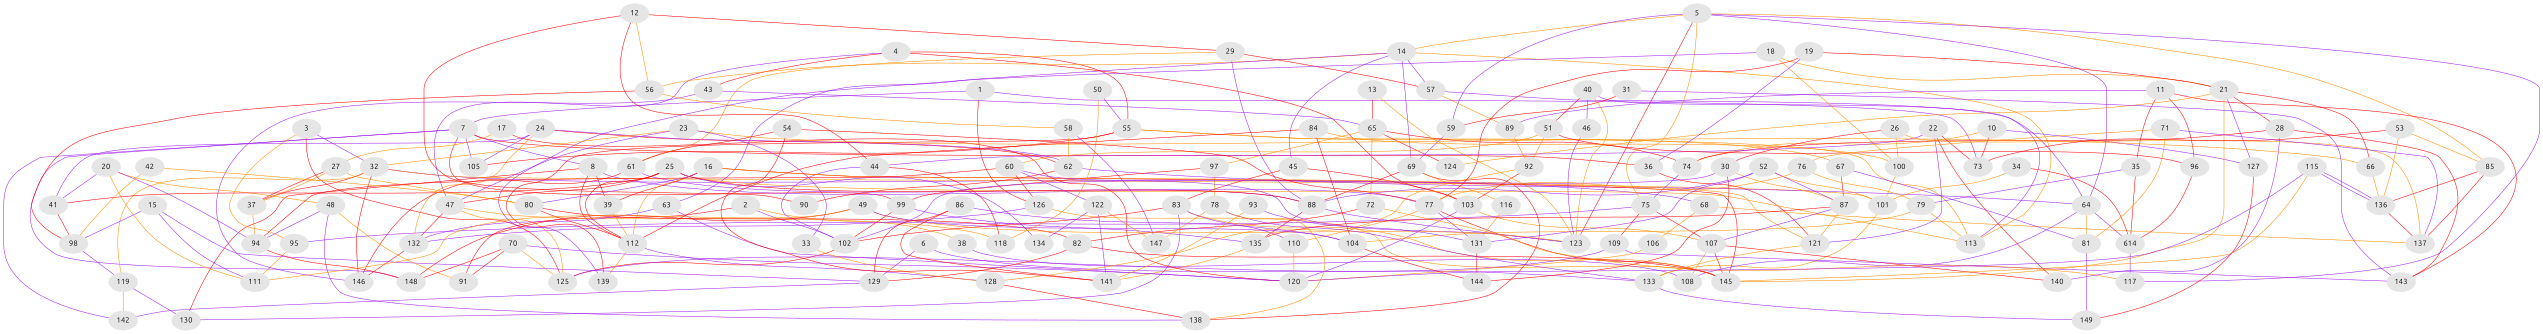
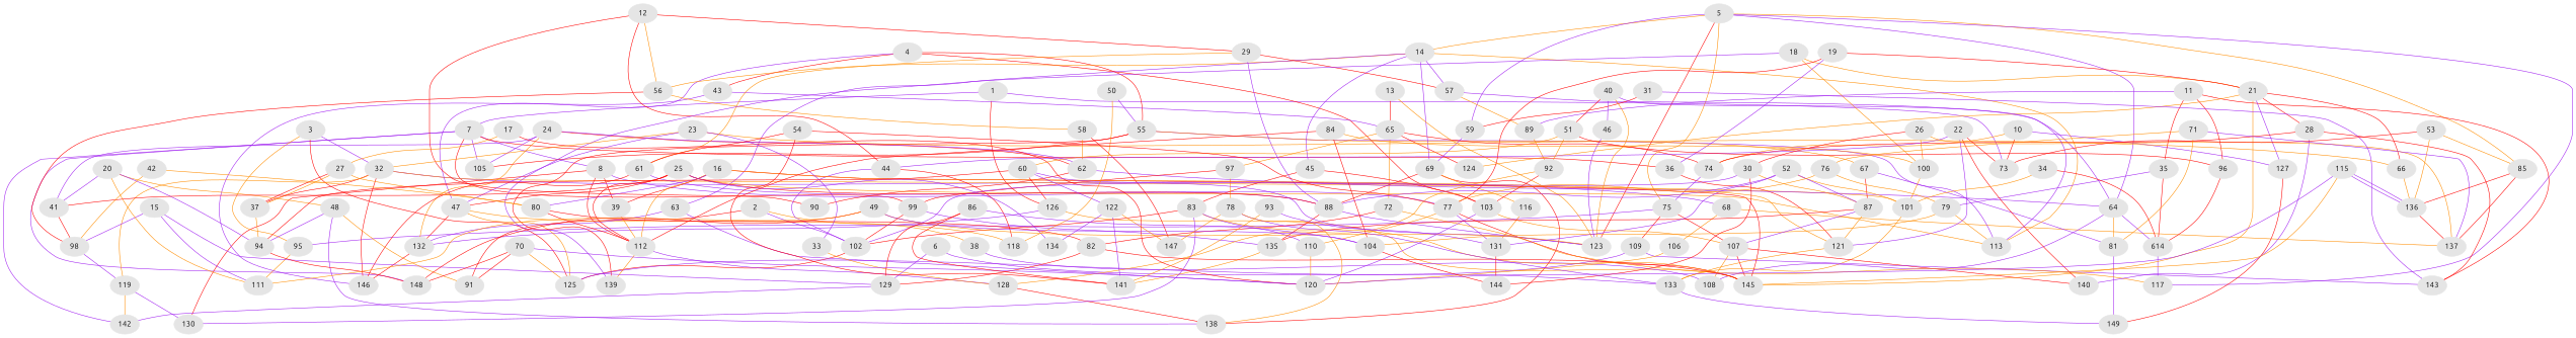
  graph {
    fontname=Ubuntu
    node [color=gray90 fontname=Ubuntu style=filled]
    edge [color=red fontname=Ubuntu]
    1
    7
    73
    126
    8
    36
    99
    105
    142
    148
    145
    132
    2
    38
    91
    102
    108
    125
    3
    32
    95
    37
    68
    101
    119
    146
    111
    4
    43
    47
    55
    103
    65
    118
    113
    139
    67
    120
    107
    5
    14
    59
    64
    75
    85
    117
    123
    56
    45
    57
    63
    69
    n53 [label=614]
    81
    109
    137
    136
    6
    129
    133
    149
    39
    77
    112
    130
    121
    135
    110
    131
    128
    24
    41
    62
    10
    74
    127
    11
    35
    89
    96
    143
    79
    92
    12
    29
    44
    90
    88
    61
    98
    58
    13
    124
    72
    97
    83
    138
    116
    15
    16
    80
    82
    17
    27
    18
    21
    100
    28
    66
    19
    20
    48
    94
    140
    22
    23
    33
    25
    134
    26
    30
    87
    144
    31
    106
    34
    104
    40
    46
    51
    60
    42
    49
    50
    122
    52
    53
    54
    141
    147
    78
    70
    71
    76
    84
    86
    93
    115
    1 -- 7 [color=purple]
    1 -- 73 [color=purple]
    1 -- 126
    7 -- 8 [color=purple]
    7 -- 36
    7 -- 99
    7 -- 105 [color=purple]
    7 -- 142 [color=purple]
    7 -- 148 [color=purple]
    126 -- 145 [color=darkorange]
    126 -- 132 [color=purple]
    8 -- 39
    8 -- 77 [color=purple]
    8 -- 112
    8 -- 130
    36 -- 121
    99 -- 102
    99 -- 135 [color=purple]
    132 -- 146
    2 -- 38 [color=darkorange]
    2 -- 91
    2 -- 102 [color=purple]
    38 -- 108 [color=purple]
    102 -- 125
    3 -- 125
    3 -- 32 [color=purple]
    3 -- 95 [color=darkorange]
    32 -- 37
    32 -- 68 [color=purple]
    32 -- 101 [color=darkorange]
    32 -- 119 [color=darkorange]
    32 -- 146
    95 -- 111 [color=darkorange]
    37 -- 94 [color=darkorange]
    68 -- 137 [color=darkorange]
    68 -- 106 [color=darkorange]
    101 -- 133 [color=darkorange]
    119 -- 142 [color=darkorange]
    119 -- 130 [color=purple]
    4 -- 43
    4 -- 47 [color=purple]
    4 -- 55
    4 -- 103
    43 -- 146 [color=purple]
    43 -- 65 [color=purple]
    47 -- 132
    47 -- 125 [color=darkorange]
    47 -- 118 [color=darkorange]
    55 -- 105
-   55 -- 113 [color=darkorange]
+   55 -- 113 [color=purple]
    55 -- 139
    55 -- 67 [color=darkorange]
    103 -- 120 [color=purple]
    103 -- 107 [color=darkorange]
    65 -- 74
    65 -- 124
    65 -- 72 [color=darkorange]
    65 -- 97 [color=darkorange]
    67 -- 81 [color=purple]
    67 -- 87
    107 -- 145
    107 -- 108 [color=darkorange]
    107 -- 140
    5 -- 14 [color=darkorange]
    5 -- 59 [color=purple]
    5 -- 64 [color=purple]
    5 -- 75 [color=darkorange]
    5 -- 85 [color=darkorange]
    5 -- 117 [color=purple]
    5 -- 123
    14 -- 113 [color=darkorange]
    14 -- 56 [color=darkorange]
    14 -- 45 [color=purple]
    14 -- 57 [color=purple]
    14 -- 63 [color=purple]
    14 -- 69 [color=purple]
    59 -- 69 [color=purple]
    64 -- 108 [color=purple]
    64 -- n53 [color=purple]
    64 -- 81 [color=darkorange]
    75 -- 95 [color=purple]
    75 -- 107
    75 -- 109
    85 -- 137
    85 -- 136
    56 -- 98
    56 -- 58 [color=darkorange]
    45 -- 103
    45 -- 83
    57 -- 64 [color=purple]
    57 -- 89 [color=darkorange]
    63 -- 132 [color=purple]
    63 -- 120 [color=purple]
    69 -- 88
    69 -- 138
    69 -- 116 [color=darkorange]
    n53 -- 117 [color=purple]
    81 -- 149 [color=purple]
    109 -- 125 [color=purple]
    109 -- 143 [color=purple]
    136 -- 137
    6 -- 129 [color=purple]
    6 -- 133 [color=purple]
    129 -- 142 [color=purple]
    133 -- 149 [color=purple]
    39 -- 112 [color=darkorange]
    77 -- 145
    77 -- 110 [color=darkorange]
    77 -- 131 [color=purple]
    112 -- 139 [color=darkorange]
    112 -- 128 [color=purple]
    121 -- 133 [color=darkorange]
    135 -- 141 [color=darkorange]
    110 -- 120 [color=darkorange]
    131 -- 144
    128 -- 138
    24 -- 105 [color=purple]
    24 -- 132 [color=darkorange]
    24 -- 41 [color=purple]
    24 -- 62
    24 -- 62 [color=purple]
    41 -- 98
    62 -- 64 [color=purple]
    62 -- 90
    10 -- 73
    10 -- 74 [color=darkorange]
    10 -- 127 [color=purple]
    74 -- 75 [color=purple]
    127 -- 149
    11 -- 35
    11 -- 89 [color=purple]
    11 -- 96
    11 -- 143
    35 -- n53
    35 -- 79 [color=purple]
    89 -- 92 [color=darkorange]
    96 -- n53
    79 -- 113 [color=darkorange]
    79 -- 104 [color=darkorange]
    92 -- 103
    92 -- 128 [color=darkorange]
    12 -- 56 [color=darkorange]
    12 -- 29
    12 -- 44
    12 -- 90
    29 -- 57
    29 -- 88 [color=purple]
    29 -- 61 [color=darkorange]
    44 -- 102 [color=purple]
    44 -- 118
    88 -- 123 [color=purple]
    88 -- 135
    61 -- 146
    61 -- 88 [color=purple]
    98 -- 119 [color=purple]
    58 -- 62 [color=darkorange]
-   58 -- 147 [color=purple]
+   58 -- 147
    13 -- 65
    13 -- 123 [color=darkorange]
    72 -- 117 [color=darkorange]
    72 -- 82
    97 -- 99
    97 -- 78 [color=darkorange]
    83 -- 145 [color=darkorange]
    83 -- 102
    83 -- 130 [color=purple]
    83 -- 110 [color=purple]
    116 -- 131 [color=darkorange]
    15 -- 111 [color=purple]
    15 -- 129 [color=purple]
    15 -- 98 [color=purple]
    16 -- 145
    16 -- 39
    16 -- 112 [color=darkorange]
    16 -- 121 [color=darkorange]
    16 -- 80 [color=purple]
    80 -- 112
    80 -- 82
    82 -- 145
    82 -- 129
    17 -- 120
    17 -- 27 [color=darkorange]
    27 -- 37
    27 -- 37 [color=darkorange]
    27 -- 80 [color=darkorange]
    18 -- 139 [color=purple]
    18 -- 21 [color=darkorange]
    18 -- 100 [color=darkorange]
    21 -- 145 [color=darkorange]
    21 -- 127 [color=purple]
    21 -- 124 [color=darkorange]
    21 -- 28
    21 -- 66
    100 -- 101 [color=darkorange]
    28 -- 74
    28 -- 143
    28 -- 140 [color=purple]
    66 -- 136 [color=darkorange]
    19 -- 36 [color=purple]
    19 -- 77
    19 -- 21
    20 -- 111 [color=darkorange]
    20 -- 41 [color=purple]
    20 -- 48 [color=darkorange]
    20 -- 94 [color=purple]
    48 -- 91 [color=darkorange]
    48 -- 138 [color=purple]
    48 -- 94 [color=purple]
    94 -- 148
    22 -- 73
    22 -- 121 [color=purple]
    22 -- 44 [color=purple]
    22 -- 140
    23 -- 32 [color=darkorange]
    23 -- 47 [color=purple]
    23 -- 66 [color=darkorange]
    23 -- 33 [color=purple]
    33 -- 128 [color=darkorange]
    25 -- 47
    25 -- 113 [color=darkorange]
    25 -- 112
    25 -- 41
    25 -- 88
    25 -- 134 [color=purple]
    26 -- 137 [color=darkorange]
    26 -- 100 [color=darkorange]
    26 -- 30
    30 -- 102 [color=purple]
    30 -- 87 [color=darkorange]
    30 -- 144
    87 -- 107 [color=purple]
    87 -- 121 [color=darkorange]
    87 -- 135
    31 -- 59
    31 -- 143 [color=purple]
    106 -- 120 [color=darkorange]
    34 -- 101 [color=darkorange]
    34 -- n53
    104 -- 144
    40 -- 113 [color=purple]
    40 -- 123 [color=darkorange]
    40 -- 46 [color=purple]
    40 -- 51
    46 -- 123 [color=purple]
    51 -- 96
    51 -- 92 [color=darkorange]
    51 -- 60 [color=darkorange]
    60 -- 126
    60 -- 123 [color=purple]
    60 -- 94
    60 -- 122 [color=purple]
    42 -- 98 [color=darkorange]
    42 -- 80 [color=darkorange]
    49 -- 148
    49 -- 111 [color=darkorange]
    49 -- 123 [color=darkorange]
    49 -- 104 [color=purple]
    50 -- 55 [color=purple]
    50 -- 118 [color=darkorange]
    122 -- 134 [color=purple]
    122 -- 141 [color=purple]
    122 -- 147 [color=darkorange]
    52 -- 101 [color=darkorange]
    52 -- 131 [color=purple]
    52 -- 88 [color=purple]
    52 -- 87 [color=purple]
    53 -- 73
    53 -- 85 [color=darkorange]
    53 -- 136 [color=darkorange]
    54 -- 77
    54 -- 61
    54 -- 141
    78 -- 133 [color=purple]
    78 -- 138 [color=darkorange]
    78 -- 147 [color=darkorange]
    70 -- 148
    70 -- 91
    70 -- 125 [color=darkorange]
    70 -- 120 [color=purple]
    71 -- 81 [color=darkorange]
    71 -- 137 [color=purple]
    71 -- 76 [color=darkorange]
    76 -- 77 [color=darkorange]
    76 -- 79 [color=darkorange]
    84 -- 112
    84 -- 100 [color=darkorange]
    84 -- 104
    86 -- 129
    86 -- 104 [color=purple]
    86 -- 141
    93 -- 131 [color=purple]
    93 -- 141 [color=darkorange]
    115 -- 145 [color=darkorange]
    115 -- 120 [color=purple]
    115 -- 136 [color=purple]
    115 -- 136 [color=purple]
  }
